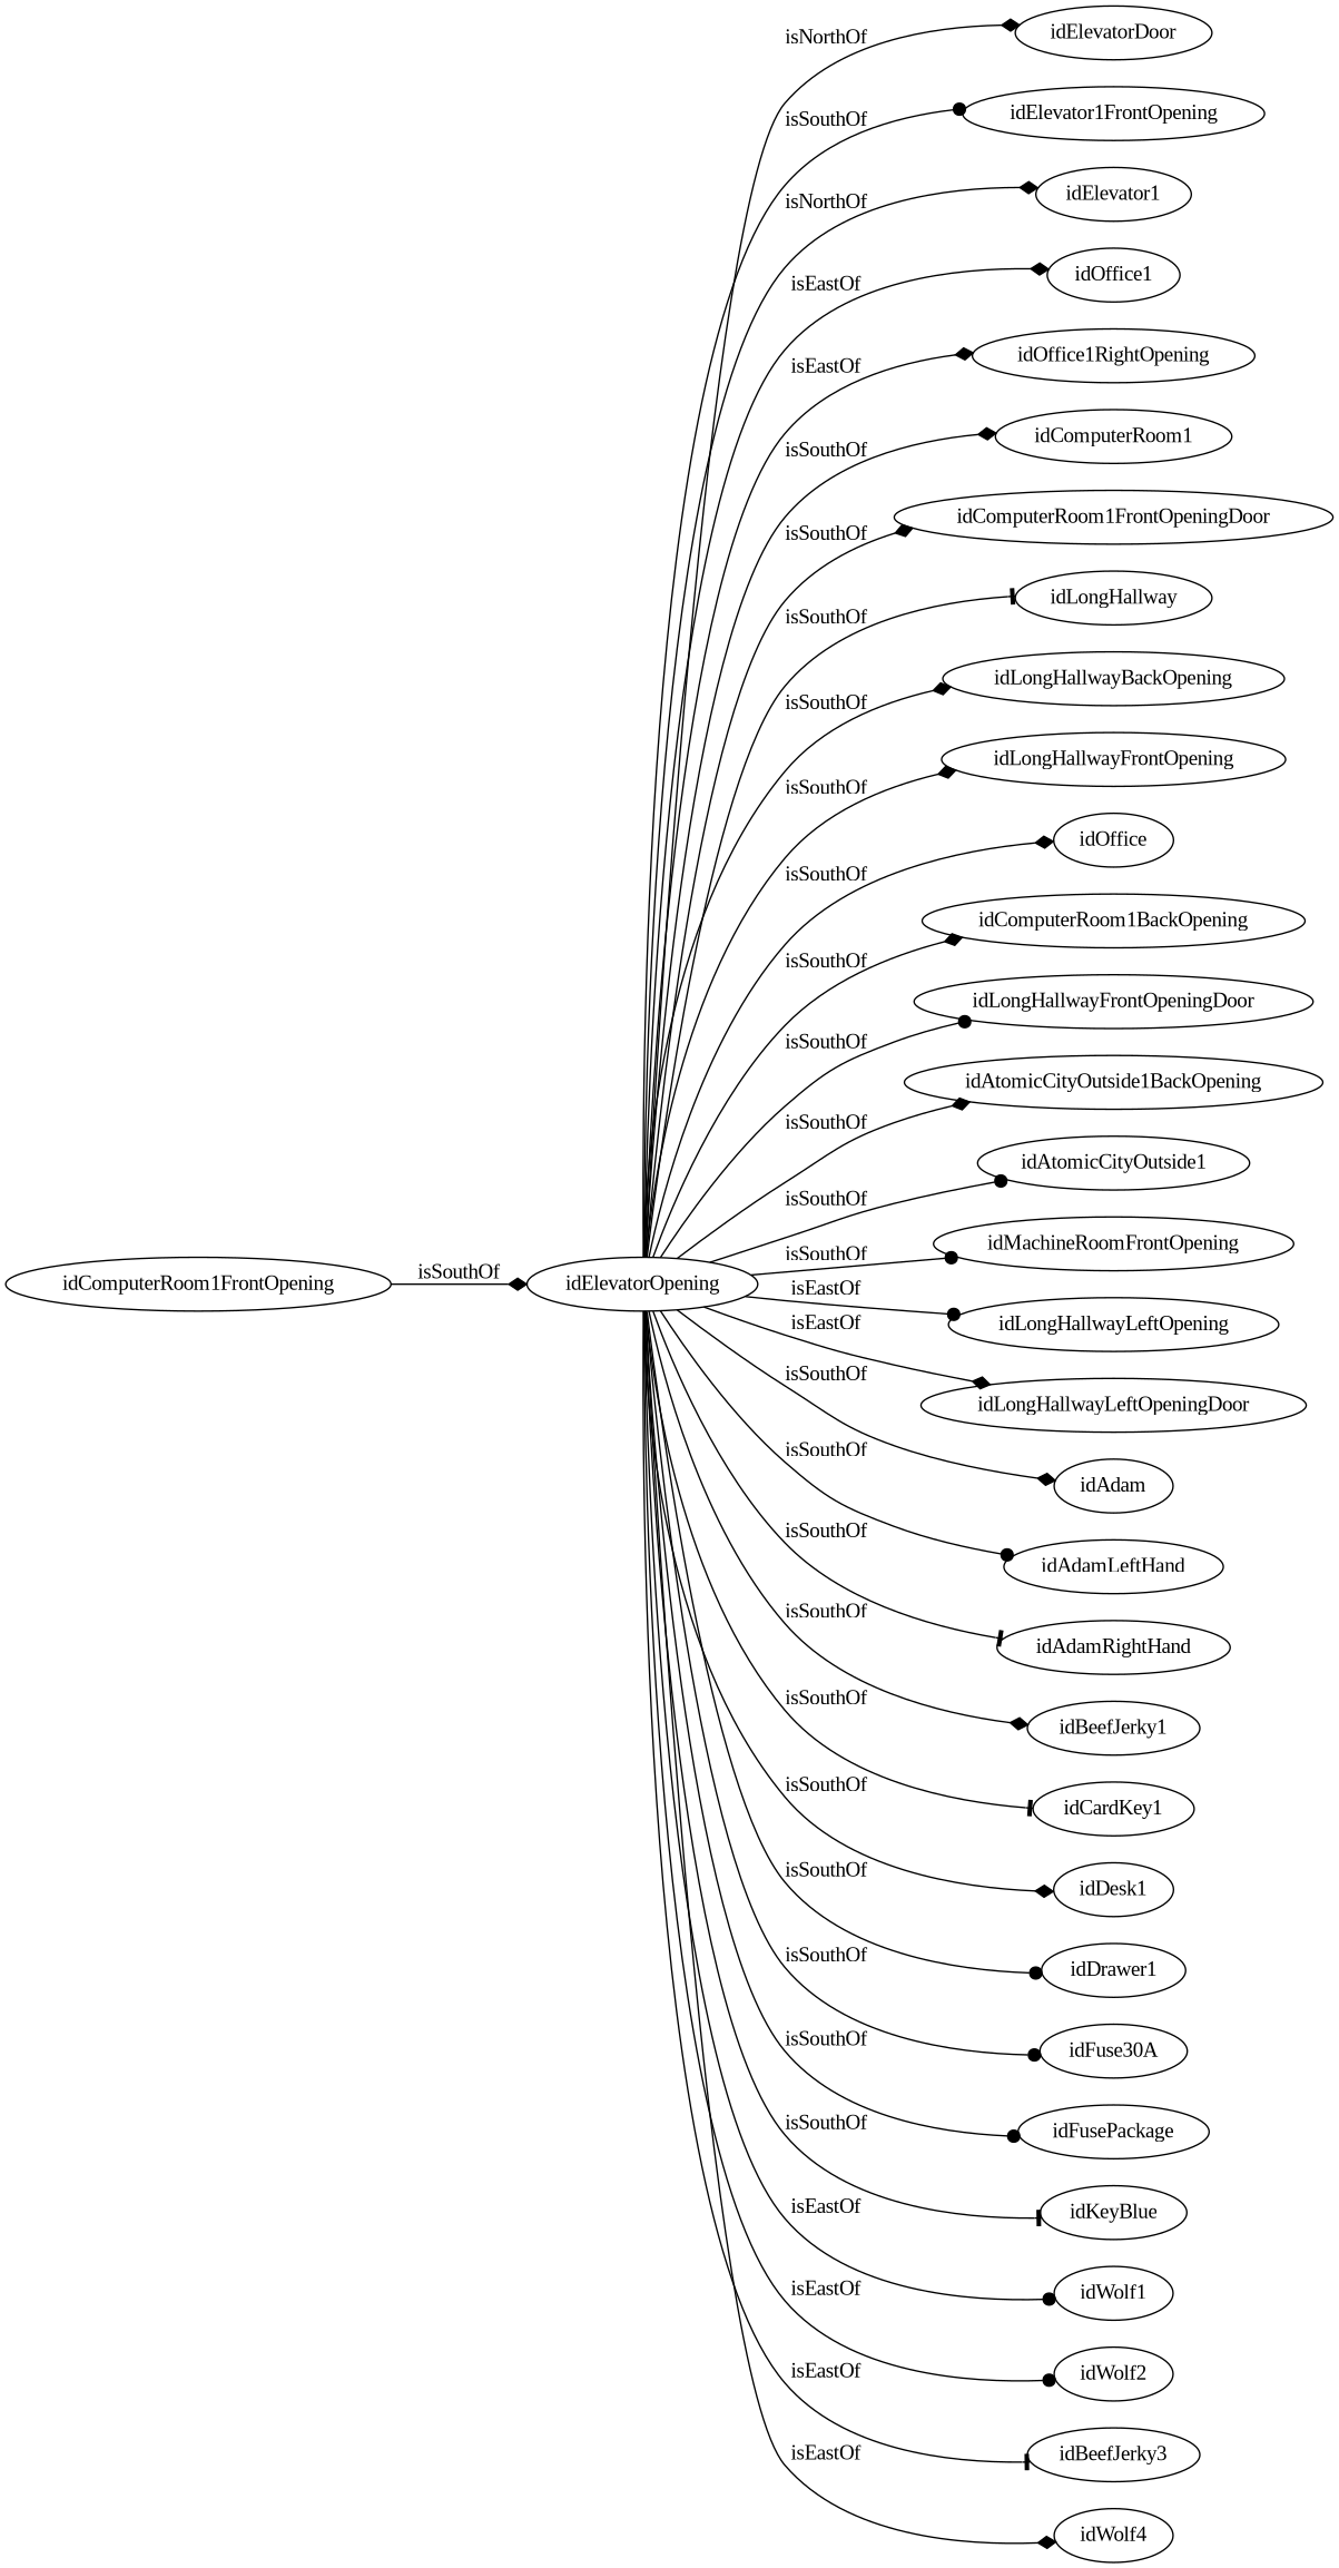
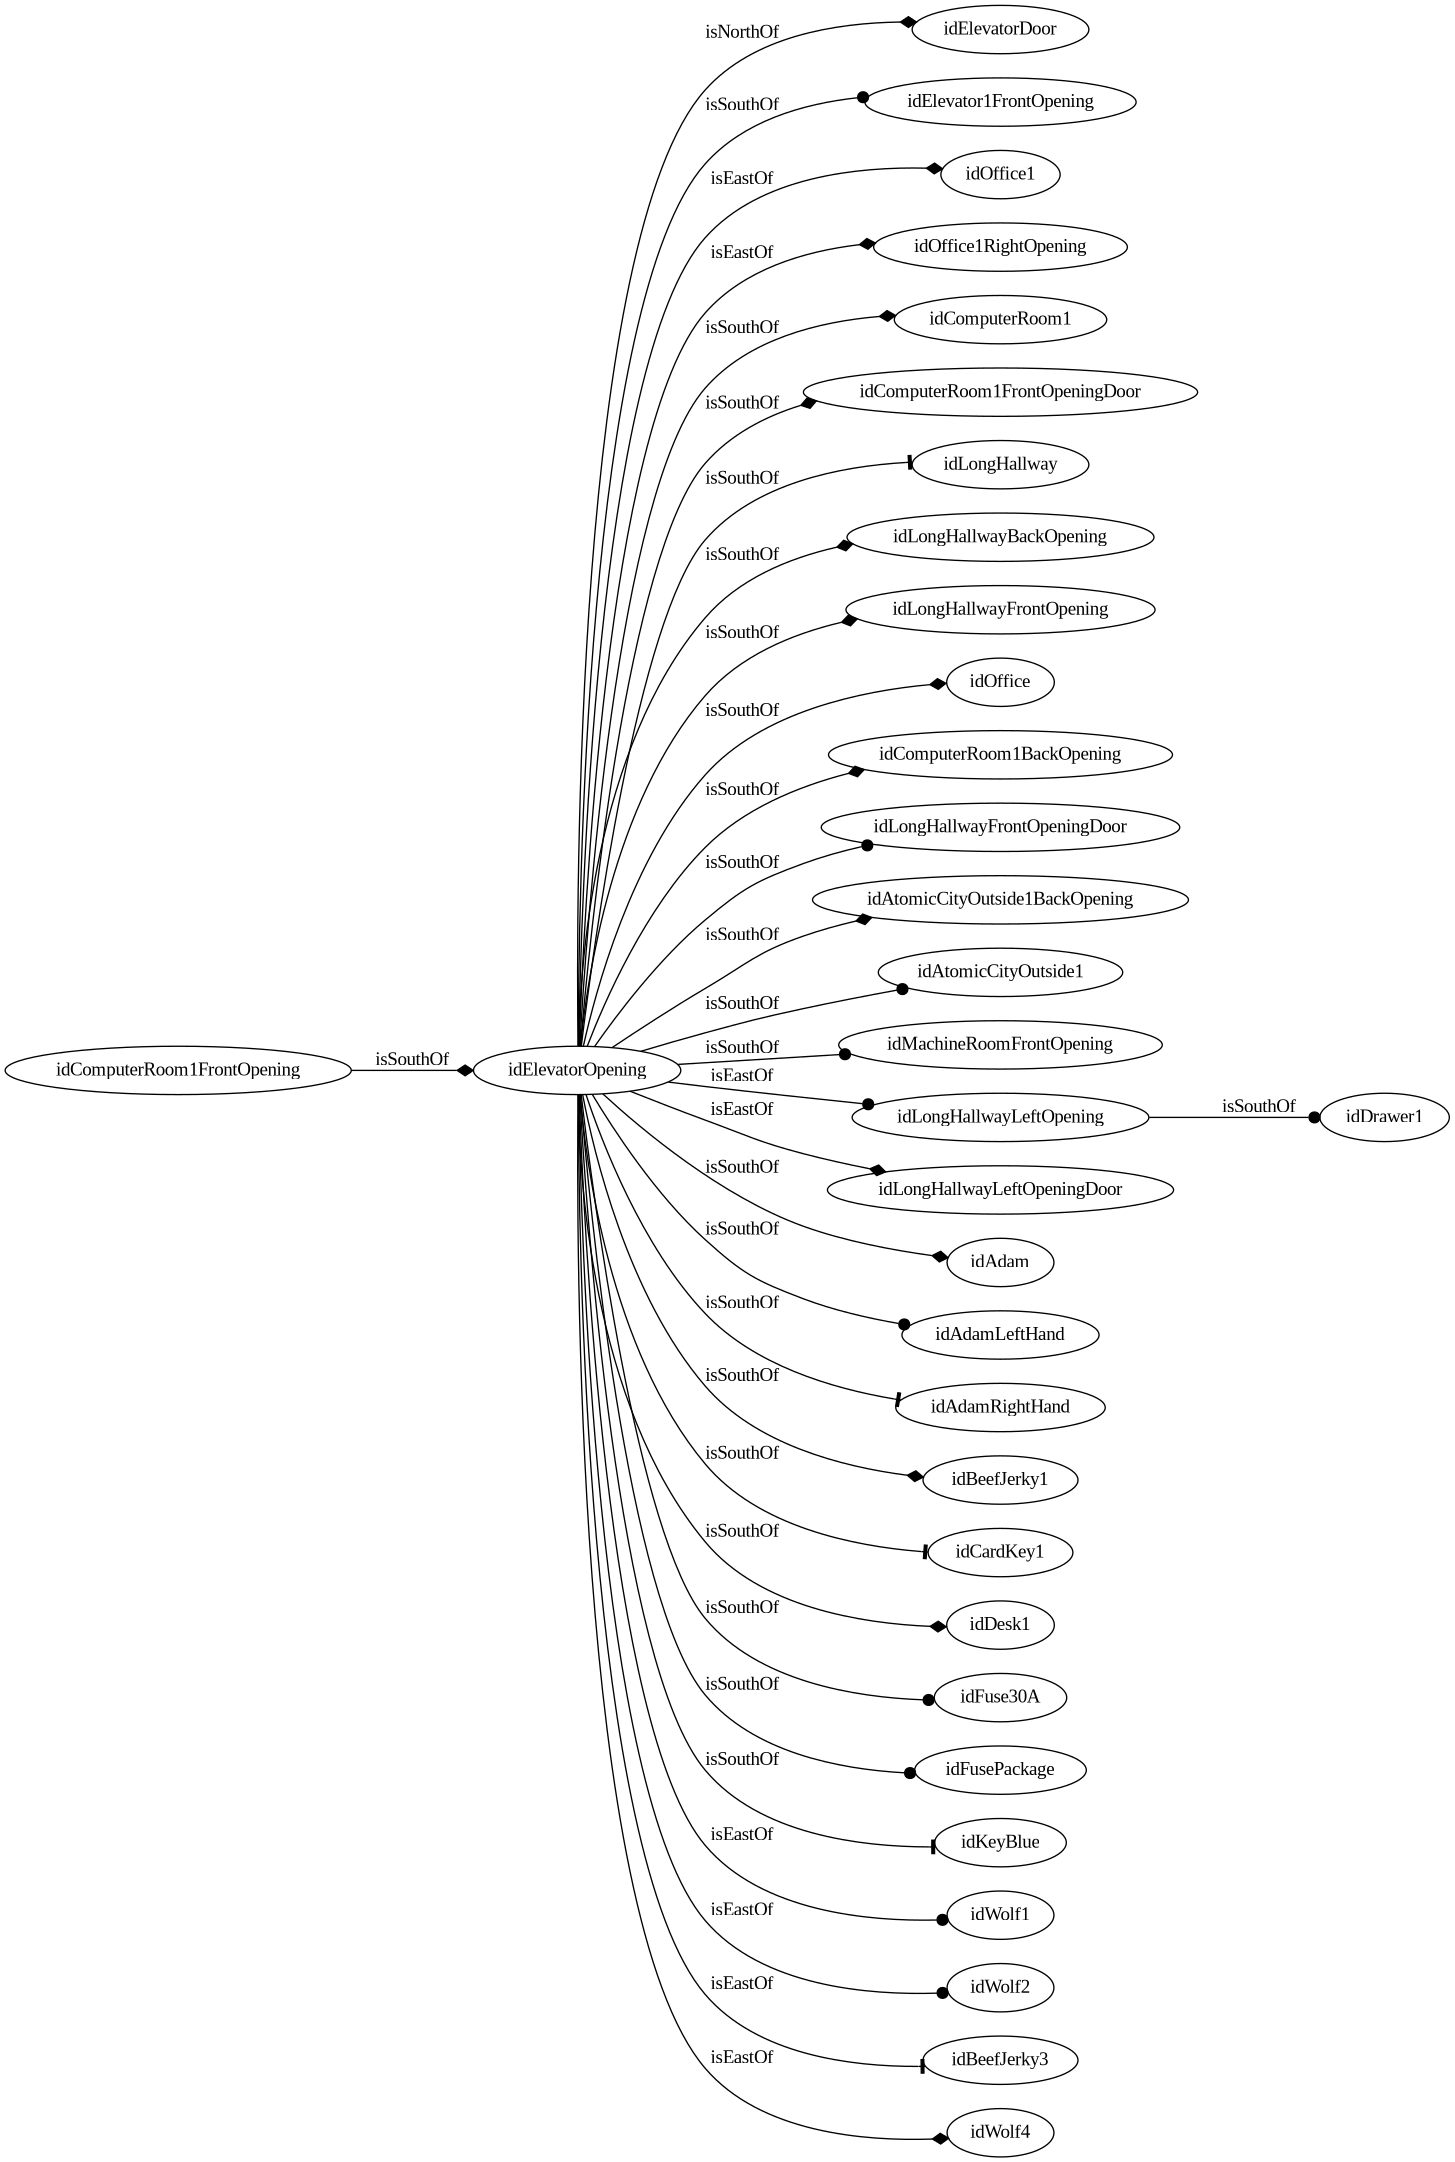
  strict digraph {
    fontname="Liberation Serif"
    rankdir=LR
    node [fontname="Liberation Serif" node_type=entity_node]
    edge [arrowhead=diamond edge_type=relationship fontname="Liberation Serif"]
    idElevatorOpening
    idElevatorDoor
    idElevator1FrontOpening
-   idElevator1
    idOffice1
    idOffice1RightOpening
    idComputerRoom1
    idComputerRoom1FrontOpeningDoor
    idLongHallway
    idLongHallwayBackOpening
    idLongHallwayFrontOpening
    n12 [label=idOffice]
    idComputerRoom1BackOpening
    idLongHallwayFrontOpeningDoor
    idAtomicCityOutside1BackOpening
    idAtomicCityOutside1
    idMachineRoomFrontOpening
    idLongHallwayLeftOpening
    idLongHallwayLeftOpeningDoor
    idAdam
    idAdamLeftHand
    idAdamRightHand
    idBeefJerky1
    idCardKey1
    idDesk1
    idDrawer1
    idFuse30A
    idFusePackage
    idKeyBlue
    idWolf1
    idWolf2
    n32 [label=idBeefJerky3]
    idWolf4
    idComputerRoom1FrontOpening
    idElevatorOpening -> idElevatorDoor [label=isNorthOf]
    idElevatorOpening -> idElevator1FrontOpening [arrowhead=dot label=isSouthOf]
-   idElevatorOpening -> idElevator1 [label=isNorthOf]
    idElevatorOpening -> idOffice1 [label=isEastOf]
    idElevatorOpening -> idOffice1RightOpening [label=isEastOf]
    idElevatorOpening -> idComputerRoom1 [label=isSouthOf]
    idElevatorOpening -> idComputerRoom1FrontOpeningDoor [label=isSouthOf]
    idElevatorOpening -> idLongHallway [arrowhead=tee label=isSouthOf]
    idElevatorOpening -> idLongHallwayBackOpening [label=isSouthOf]
    idElevatorOpening -> idLongHallwayFrontOpening [label=isSouthOf]
    idElevatorOpening -> n12 [label=isSouthOf]
    idElevatorOpening -> idComputerRoom1BackOpening [label=isSouthOf]
    idElevatorOpening -> idLongHallwayFrontOpeningDoor [arrowhead=dot label=isSouthOf]
    idElevatorOpening -> idAtomicCityOutside1BackOpening [label=isSouthOf]
    idElevatorOpening -> idAtomicCityOutside1 [arrowhead=dot label=isSouthOf]
    idElevatorOpening -> idMachineRoomFrontOpening [arrowhead=dot label=isSouthOf]
    idElevatorOpening -> idLongHallwayLeftOpening [arrowhead=dot label=isEastOf]
    idElevatorOpening -> idLongHallwayLeftOpeningDoor [label=isEastOf]
    idElevatorOpening -> idAdam [label=isSouthOf]
    idElevatorOpening -> idAdamLeftHand [arrowhead=dot label=isSouthOf]
    idElevatorOpening -> idAdamRightHand [arrowhead=tee label=isSouthOf]
    idElevatorOpening -> idBeefJerky1 [label=isSouthOf]
    idElevatorOpening -> idCardKey1 [arrowhead=tee label=isSouthOf]
    idElevatorOpening -> idDesk1 [label=isSouthOf]
-   idElevatorOpening -> idDrawer1 [arrowhead=dot label=isSouthOf]
+   idLongHallwayLeftOpening -> idDrawer1 [arrowhead=dot label=isSouthOf]
    idElevatorOpening -> idFuse30A [arrowhead=dot label=isSouthOf]
    idElevatorOpening -> idFusePackage [arrowhead=dot label=isSouthOf]
    idElevatorOpening -> idKeyBlue [arrowhead=tee label=isSouthOf]
    idElevatorOpening -> idWolf1 [arrowhead=dot label=isEastOf]
    idElevatorOpening -> idWolf2 [arrowhead=dot label=isEastOf]
    idElevatorOpening -> n32 [arrowhead=tee label=isEastOf]
    idElevatorOpening -> idWolf4 [label=isEastOf]
    idComputerRoom1FrontOpening -> idElevatorOpening [label=isSouthOf]
  }
